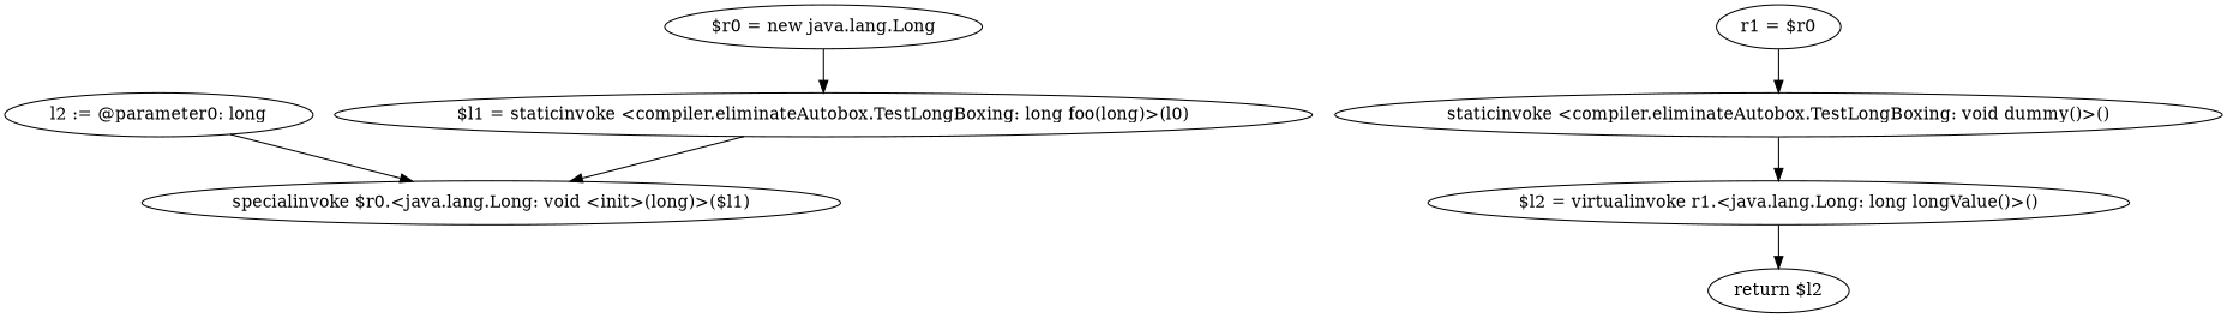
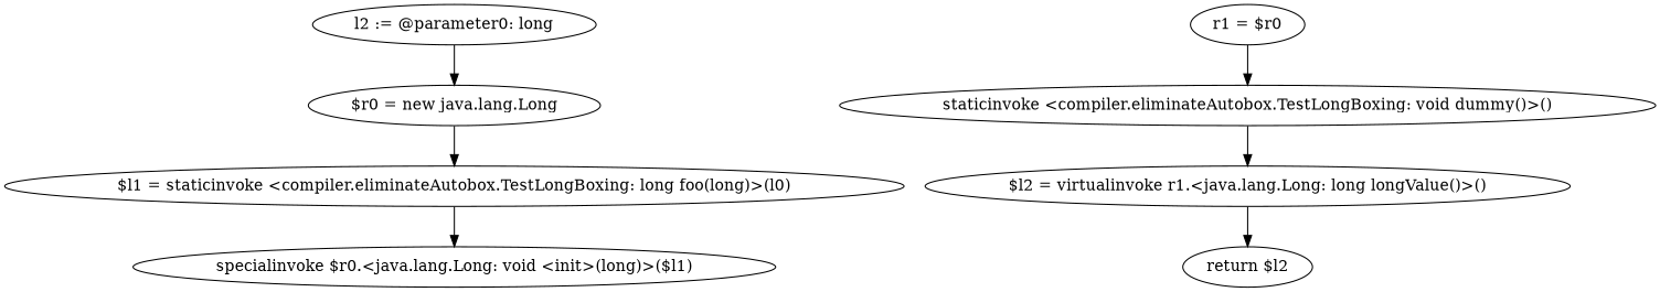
  digraph {
    n1 [label="l2 := @parameter0: long"]
    "$r0 = new java.lang.Long"
    "$l1 = staticinvoke <compiler.eliminateAutobox.TestLongBoxing: long foo(long)>(l0)"
    "specialinvoke $r0.<java.lang.Long: void <init>(long)>($l1)"
    "r1 = $r0"
    "staticinvoke <compiler.eliminateAutobox.TestLongBoxing: void dummy()>()"
    "$l2 = virtualinvoke r1.<java.lang.Long: long longValue()>()"
    "return $l2"
-   n1 -> "specialinvoke $r0.<java.lang.Long: void <init>(long)>($l1)"
+   n1 -> "$r0 = new java.lang.Long"
    "$r0 = new java.lang.Long" -> "$l1 = staticinvoke <compiler.eliminateAutobox.TestLongBoxing: long foo(long)>(l0)"
    "$l1 = staticinvoke <compiler.eliminateAutobox.TestLongBoxing: long foo(long)>(l0)" -> "specialinvoke $r0.<java.lang.Long: void <init>(long)>($l1)"
    "r1 = $r0" -> "staticinvoke <compiler.eliminateAutobox.TestLongBoxing: void dummy()>()"
    "staticinvoke <compiler.eliminateAutobox.TestLongBoxing: void dummy()>()" -> "$l2 = virtualinvoke r1.<java.lang.Long: long longValue()>()"
    "$l2 = virtualinvoke r1.<java.lang.Long: long longValue()>()" -> "return $l2"
  }
